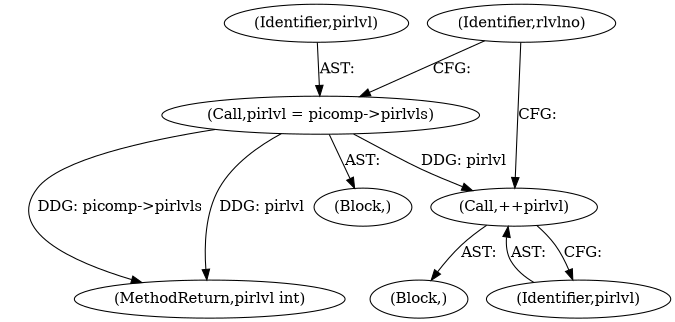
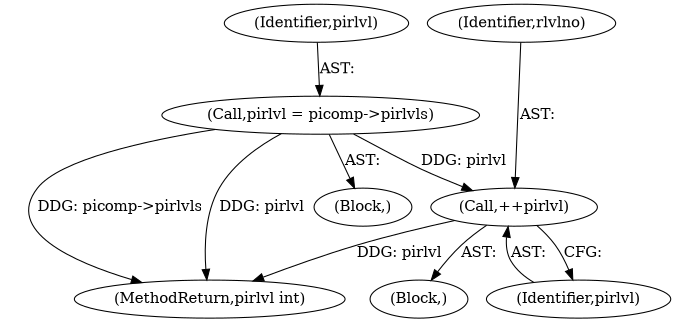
  digraph {
    n1 [label="(Call,pirlvl = picomp->pirlvls)"]
    n2 [label="(Call,++pirlvl)"]
    n3 [label="(Block,)"]
    n4 [label="(MethodReturn,pirlvl int)"]
    n5 [label="(Identifier,pirlvl)"]
    n6 [label="(Block,)"]
    n7 [label="(Identifier,rlvlno)"]
    n8 [label="(Identifier,pirlvl)"]
    n1 -> n2 [label="DDG: pirlvl"]
    n1 -> n3 [label="AST: "]
    n1 -> n4 [label="DDG: pirlvl"]
    n1 -> n4 [label="DDG: picomp->pirlvls"]
+   n2 -> n4 [label="DDG: pirlvl"]
    n2 -> n5 [label="CFG: "]
    n2 -> n6 [label="AST: "]
    n5 -> n2 [label="AST: "]
-   n7 -> n1 [label="CFG: "]
-   n7 -> n2 [label="CFG: "]
+   n7 -> n2 [label="AST: "]
    n8 -> n1 [label="AST: "]
  }
